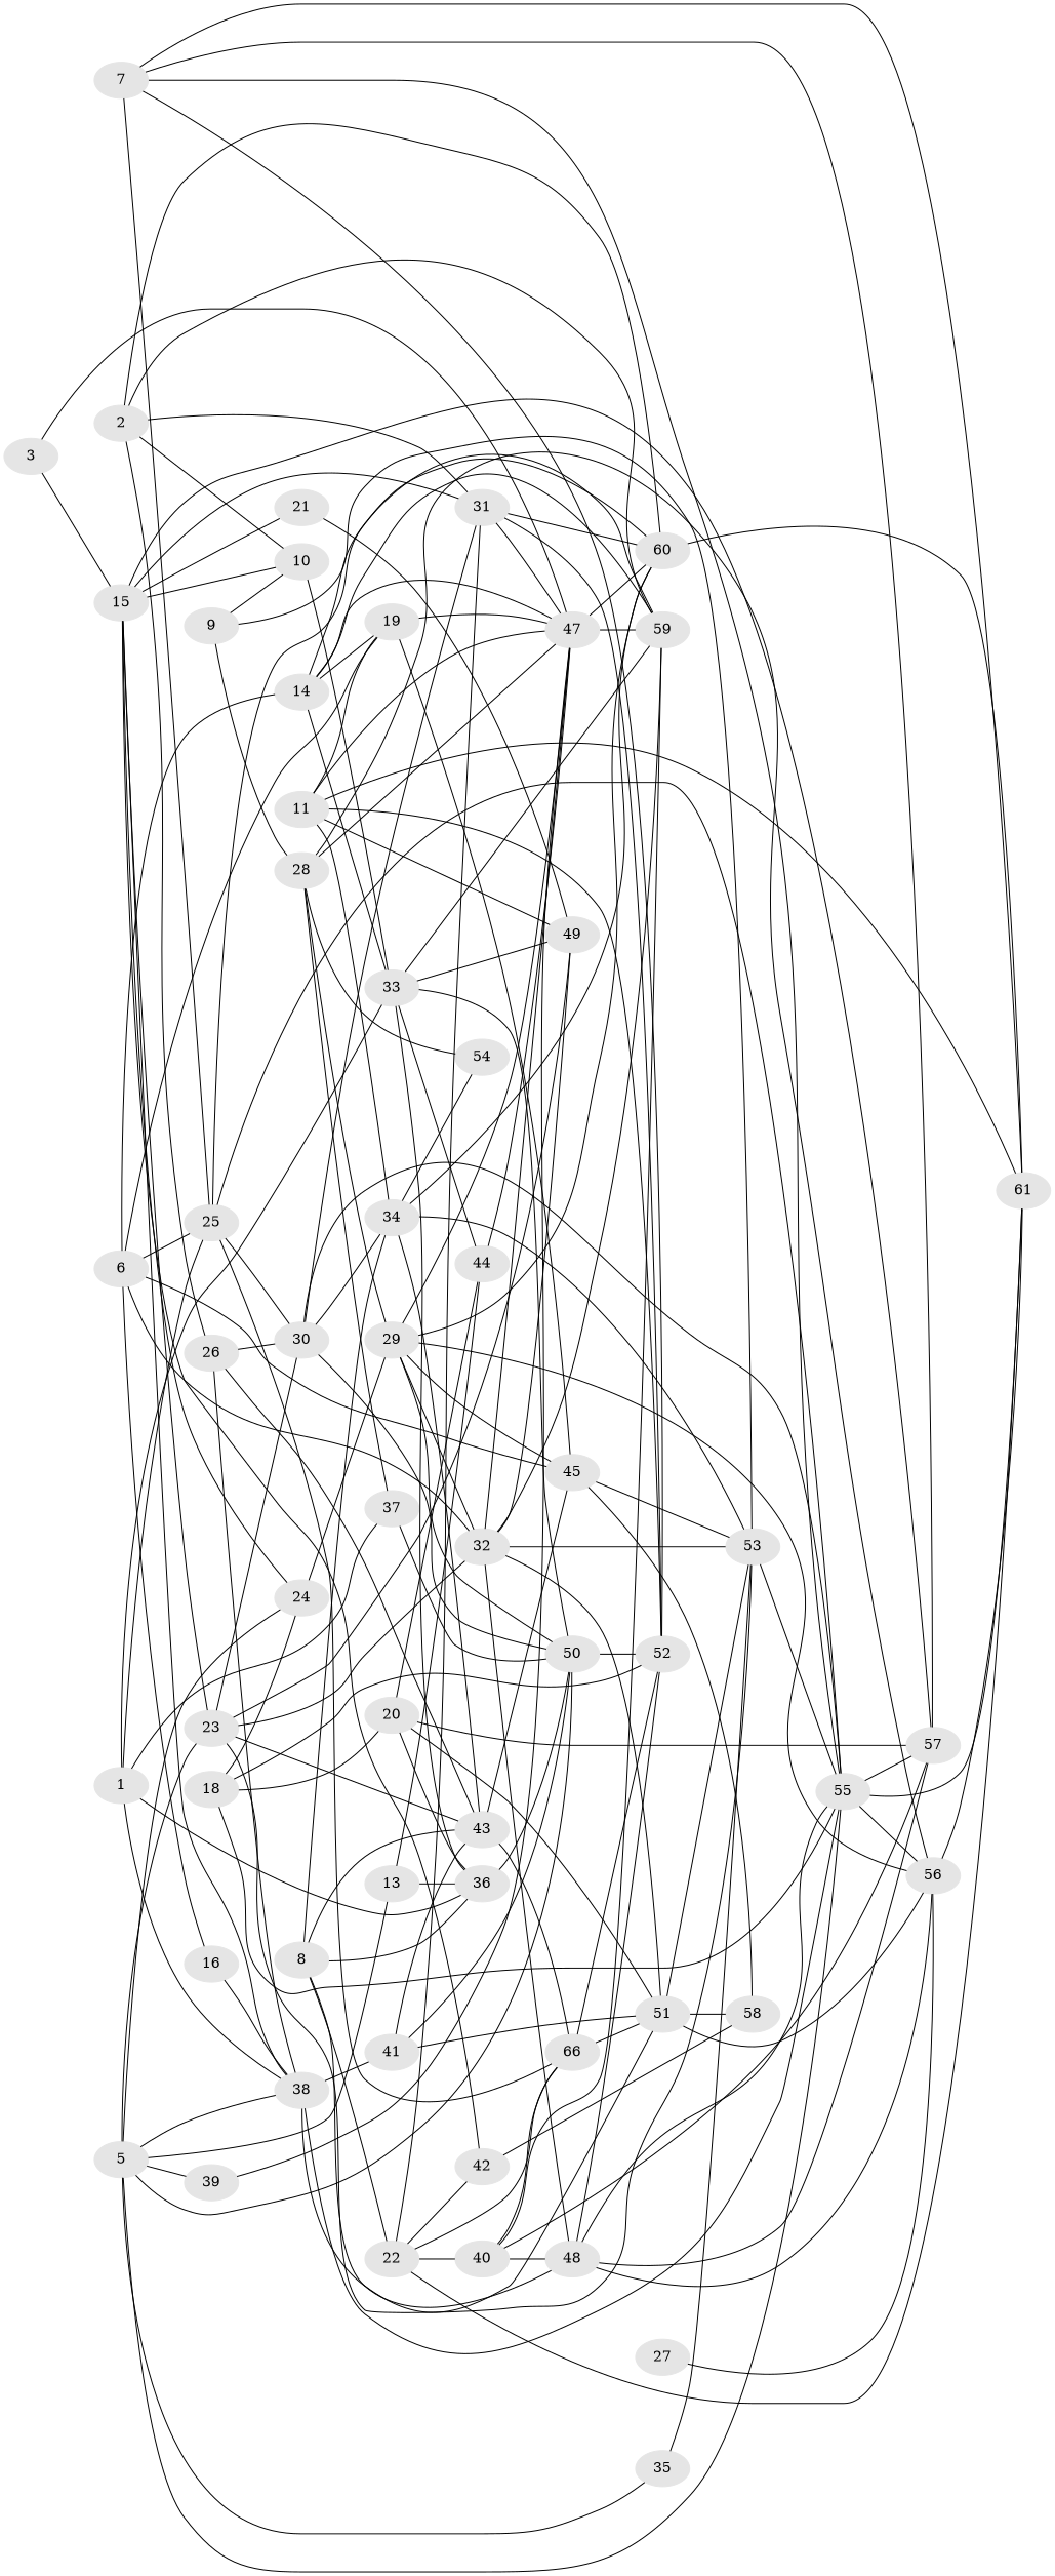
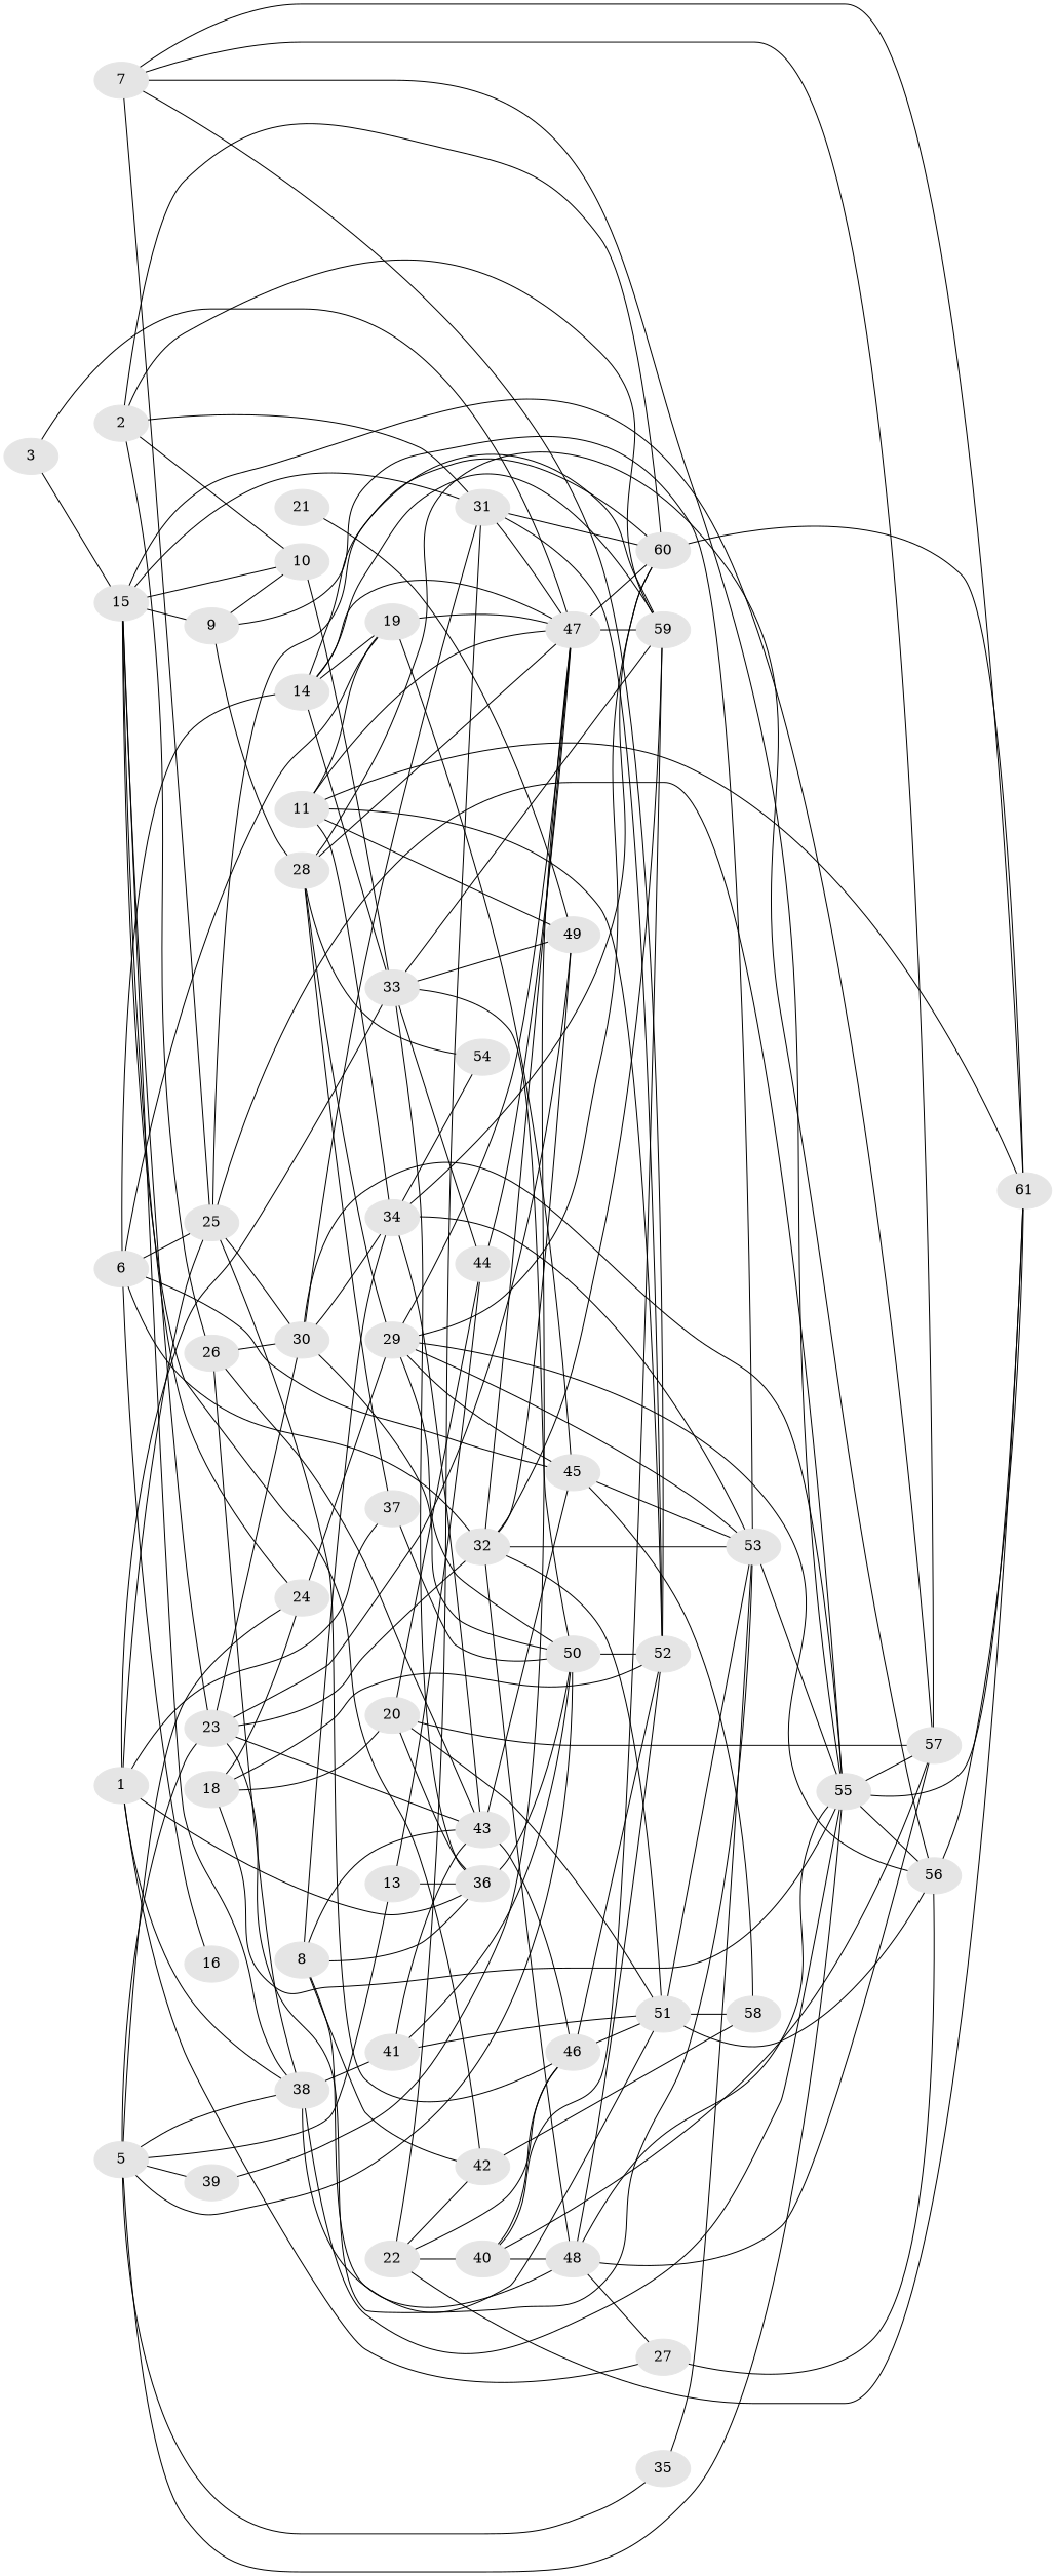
  graph {
    rankdir=LR
    node [color=gray90 style=filled]
    edge [weight=1.0]
    1
    25
    27
    33
    36
    37
    38
    59
    55
-   46 [label=66]
+   46
    30
    56
    50
    49
    44
    41
    51
    2
    10
    26
    31
    60
    15
    43
    47
    52
    61
    3
    23
    24
    57
    42
    21
    5
    13
    35
    39
    32
    53
    29
    6
    14
    16
    19
    45
    48
    58
    7
    8
    34
    54
    9
    28
    11
    40
    18
    20
    22
    1 -- 25
+   1 -- 27
    1 -- 33
    1 -- 36
    1 -- 37
    1 -- 38
    25 -- 59
    25 -- 55
    25 -- 46
    25 -- 30
    27 -- 56
    33 -- 36
    33 -- 59
    33 -- 50
    33 -- 49
    33 -- 44
    36 -- 50
    37 -- 50
    38 -- 55
    38 -- 41
    38 -- 51
    55 -- 56
    55 -- 61
    55 -- 57
    46 -- 51
    46 -- 52
    30 -- 55
    30 -- 50
    30 -- 31
    30 -- 34
    56 -- 61
    50 -- 52
    44 -- 47
    41 -- 50
    41 -- 51
    41 -- 43
    51 -- 56
    51 -- 53
    51 -- 58
    2 -- 59
    2 -- 10
    2 -- 26
    2 -- 31
    2 -- 60
    10 -- 33
    10 -- 15
    26 -- 38
    26 -- 30
    26 -- 43
    31 -- 60
    31 -- 47
    31 -- 52
    60 -- 61
    15 -- 38
    15 -- 31
    15 -- 23
    15 -- 24
    15 -- 57
    15 -- 42
-   15 -- 21
+   15 -- 9
    43 -- 46
    43 -- 45
    47 -- 59
    47 -- 60
    3 -- 15
    3 -- 47
    23 -- 30
    23 -- 49
    23 -- 43
    23 -- 32
    23 -- 53
    24 -- 29
    42 -- 58
    21 -- 49
    5 -- 38
    5 -- 55
    5 -- 50
    5 -- 23
    5 -- 24
    5 -- 13
    5 -- 35
    5 -- 39
    13 -- 36
    13 -- 44
    35 -- 53
    39 -- 47
    32 -- 59
    32 -- 49
    32 -- 51
    32 -- 47
    32 -- 53
    32 -- 48 [weight=3.0]
    53 -- 55
    29 -- 56
    29 -- 50 [weight=2.0]
    29 -- 60
    29 -- 47
-   29 -- 32
+   29 -- 53
    29 -- 45
    6 -- 25
    6 -- 32 [weight=2.0]
    6 -- 14
    6 -- 16
    6 -- 19
    6 -- 45
    14 -- 33
    14 -- 59
    14 -- 60
    14 -- 47
    14 -- 19
-   16 -- 38
    19 -- 47
    19 -- 45
    45 -- 53
    45 -- 58
    48 -- 55 [weight=2.0]
-   48 -- 56
+   48 -- 27
    48 -- 52
    48 -- 57
    7 -- 25
    7 -- 55
    7 -- 52
    7 -- 61
    7 -- 57
    8 -- 36
    8 -- 43
-   8 -- 22
+   8 -- 42
    8 -- 48
    8 -- 34
    34 -- 60
    34 -- 43
    34 -- 53
    34 -- 54
    9 -- 10
    9 -- 53
    9 -- 28
    28 -- 37
    28 -- 56
    28 -- 47
    28 -- 29
    28 -- 54
    11 -- 49
    11 -- 47
    11 -- 52
    11 -- 61
    11 -- 19
    11 -- 34
    40 -- 59
    40 -- 46
    40 -- 57
    40 -- 48
    18 -- 55
    18 -- 52
    18 -- 24
    18 -- 20
    20 -- 36
    20 -- 44
    20 -- 51
    20 -- 57
    22 -- 46
    22 -- 31
    22 -- 61
    22 -- 42
    22 -- 40
  }
